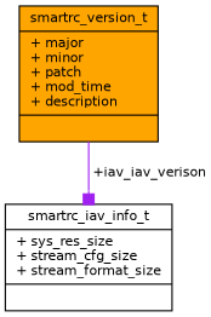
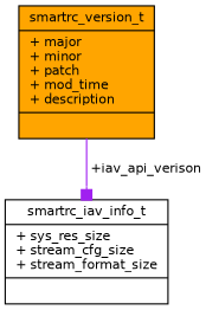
  digraph {
    node [color=black fontname=Helvetica fontsize=10 shape=record style=filled]
    n1 [fillcolor=white fontcolor=black height=0.2 label="{smartrc_iav_info_t\n|+ sys_res_size\l+ stream_cfg_size\l+ stream_format_size\l|}" width=0.4]
    n2 [height=0.2 label="{smartrc_version_t\n|+ major\l+ minor\l+ patch\l+ mod_time\l+ description\l|}" width=0.4 fillcolor=orange]
-   n2 -> n1 [arrowhead=box color=purple fontname=Helvetica fontsize=10 label=" +iav_iav_verison" labelfontname=Helvetica labelfontsize=10 style=solid]
+   n2 -> n1 [arrowhead=box color=purple fontname=Helvetica fontsize=10 label=" +iav_api_verison" labelfontname=Helvetica labelfontsize=10 style=solid]
  }
